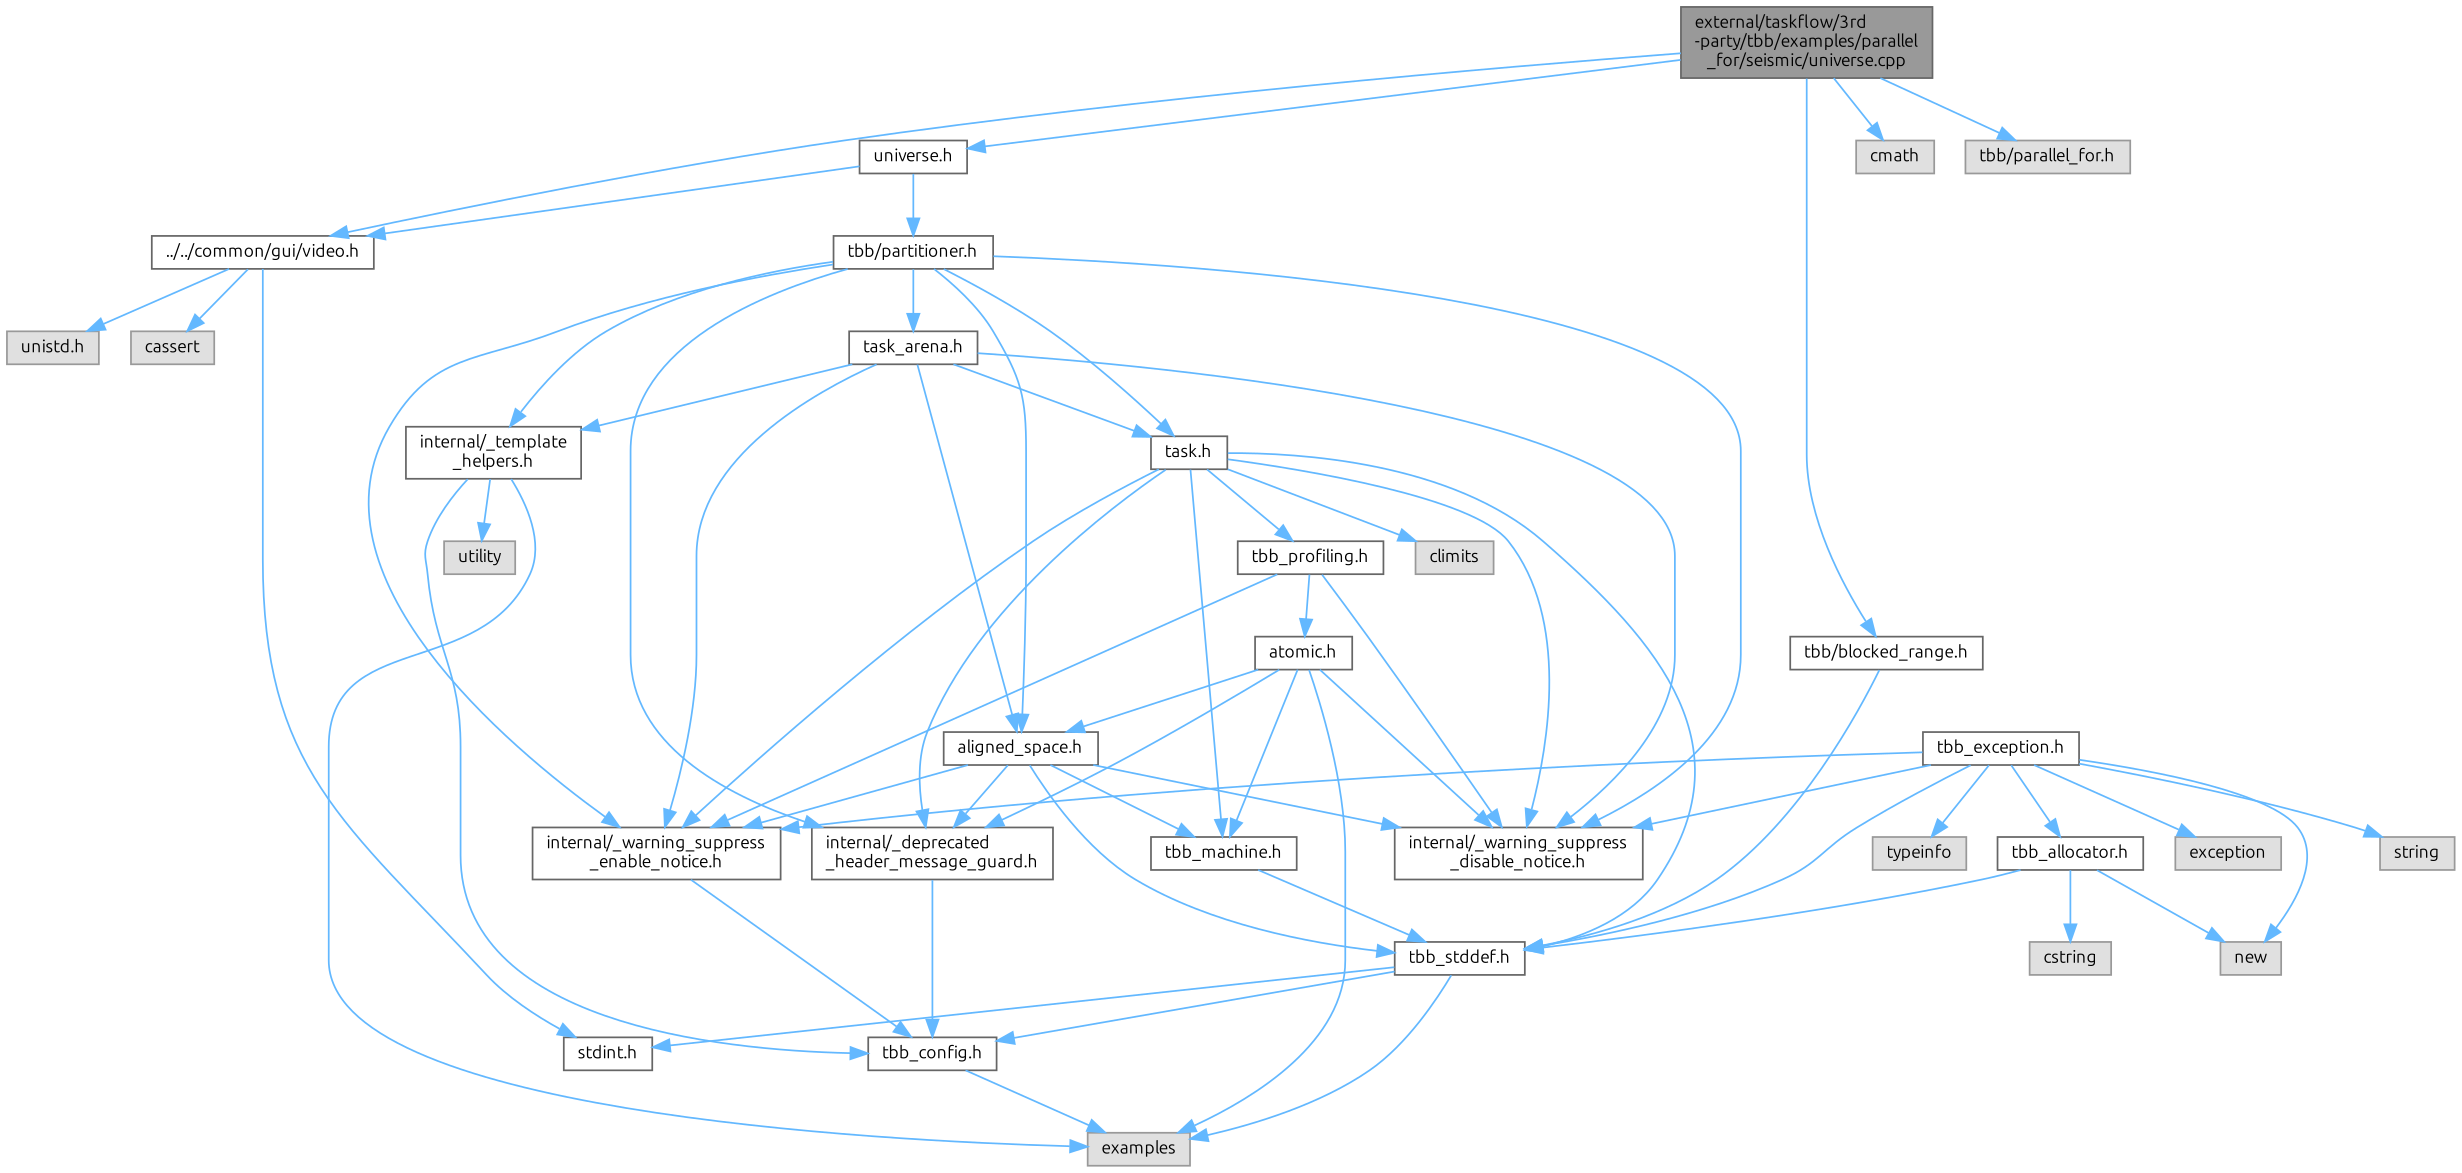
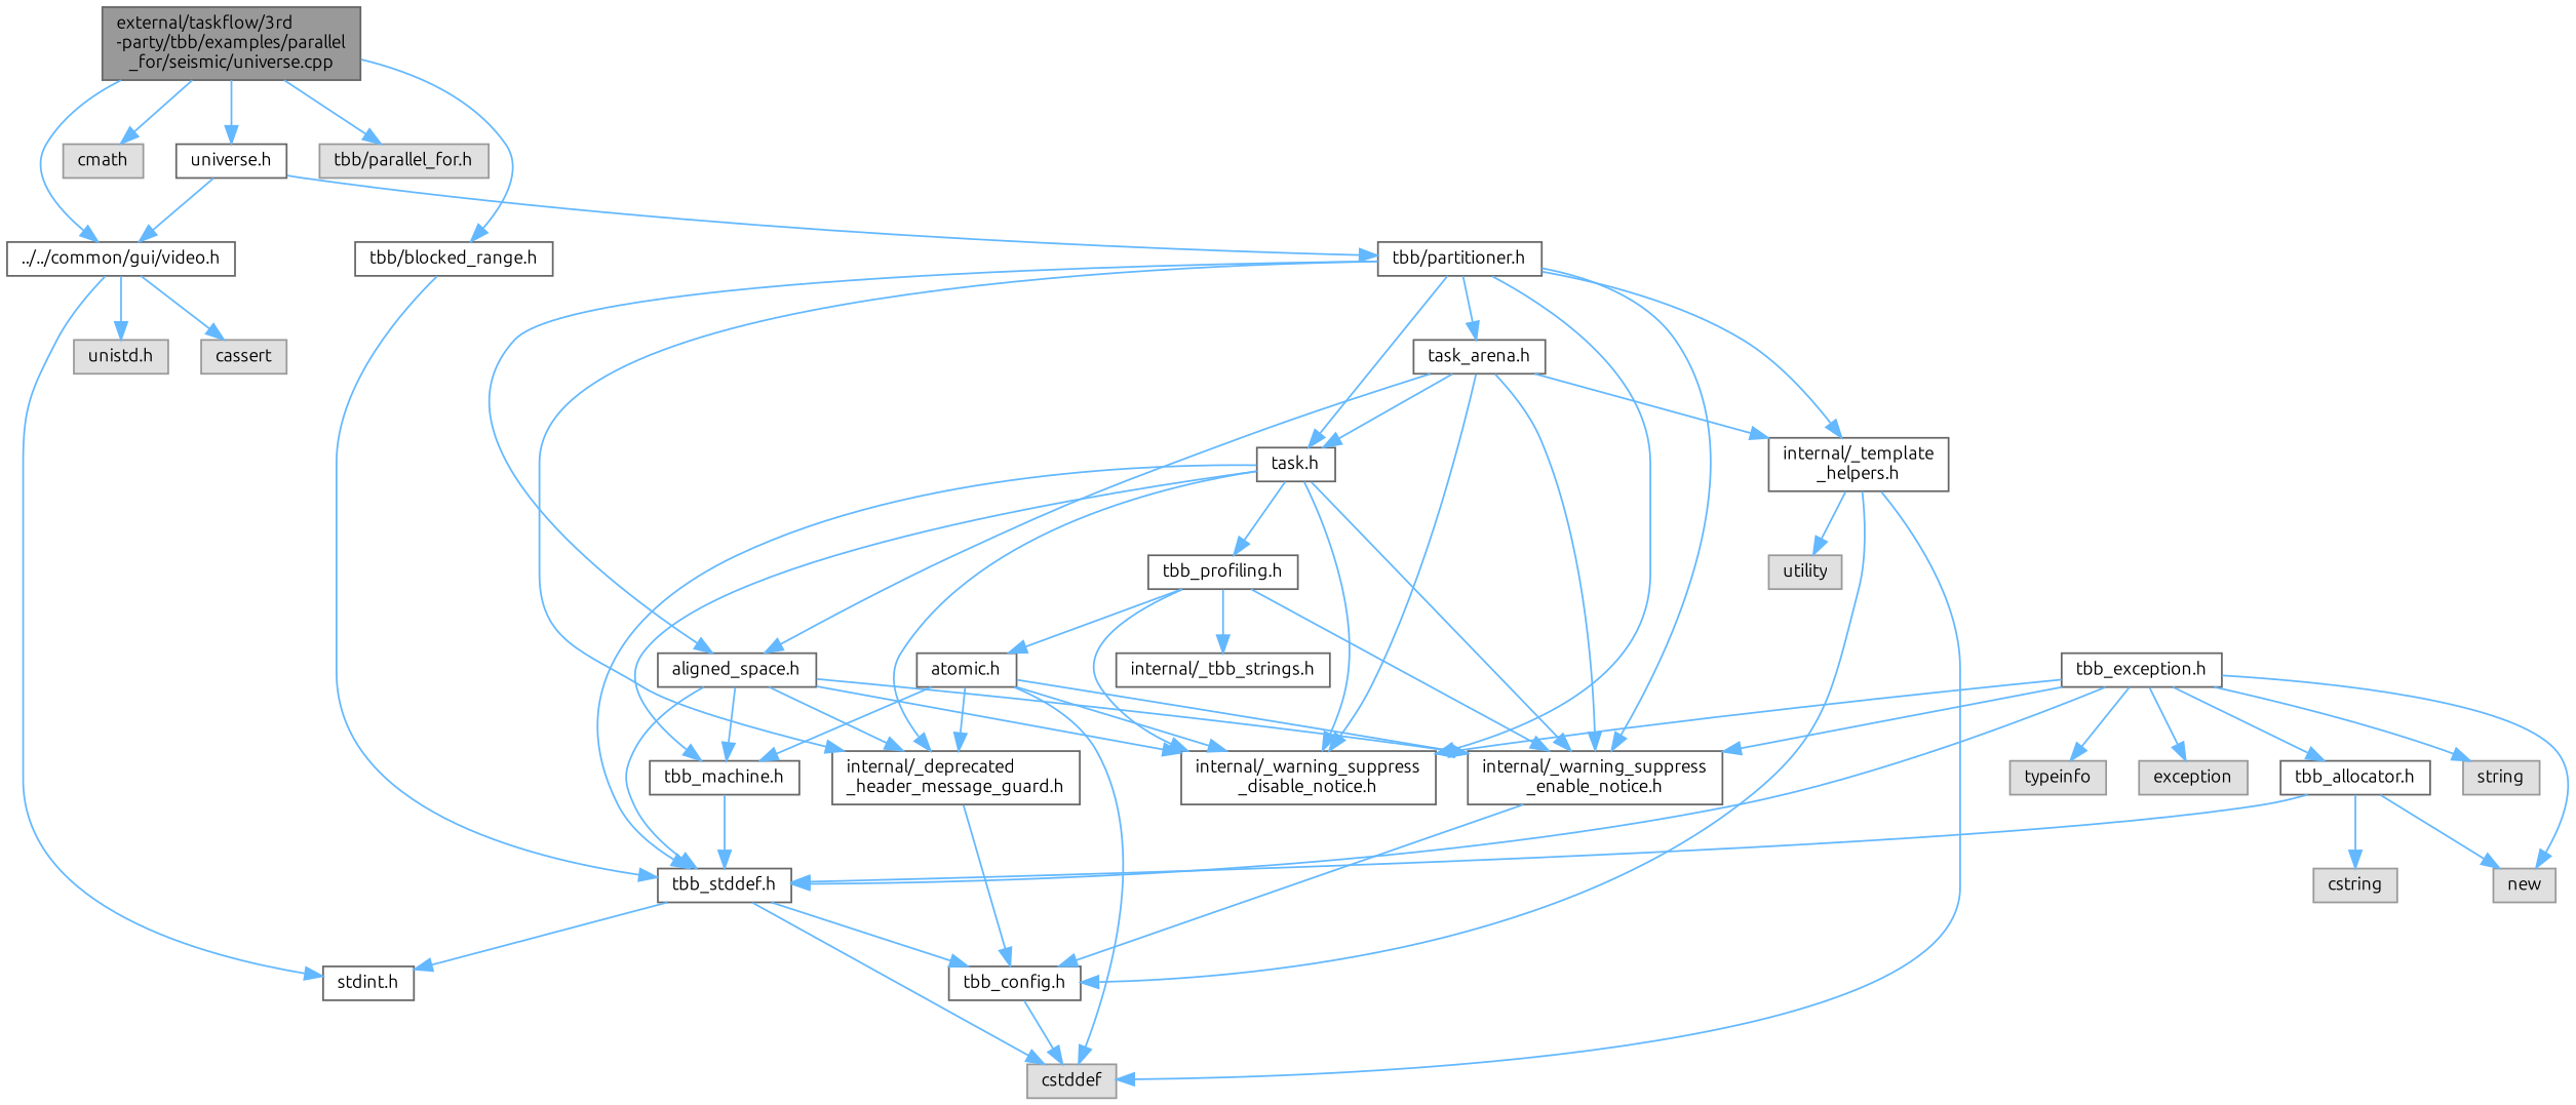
  digraph {
    fontname=Ubuntu
    node [color=grey40 fillcolor=white fontname=Ubuntu fontsize=10 shape=box style=filled]
    edge [color=steelblue1 fontname=Ubuntu fontsize=10 labelfontname=Helvetica labelfontsize=10 style=solid]
    n1 [color=gray40 fillcolor=grey60 fontcolor=black height=0.2 label="external/taskflow/3rd\l-party/tbb/examples/parallel\l_for/seismic/universe.cpp" width=0.4]
    n2 [height=0.2 label="../../common/gui/video.h" width=0.4]
    n3 [color=grey60 fillcolor="#E0E0E0" height=0.2 label=cmath width=0.4]
    n4 [height=0.2 label="tbb/blocked_range.h" width=0.4]
    n5 [color=grey60 fillcolor="#E0E0E0" height=0.2 label="tbb/parallel_for.h" width=0.4]
    n6 [height=0.2 label="universe.h" width=0.4]
    n7 [color=grey60 fillcolor="#E0E0E0" height=0.2 label=cassert width=0.4]
    n8 [height=0.2 label="stdint.h" width=0.4]
    n9 [color=grey60 fillcolor="#E0E0E0" height=0.2 label="unistd.h" width=0.4]
    n10 [height=0.2 label="tbb_stddef.h" width=0.4]
    n11 [height=0.2 label="tbb/partitioner.h" width=0.4]
    n12 [height=0.2 label="tbb_config.h" width=0.4]
-   n13 [color=grey60 fillcolor="#E0E0E0" height=0.2 label=examples width=0.4]
+   n13 [color=grey60 fillcolor="#E0E0E0" height=0.2 label=cstddef width=0.4]
    n14 [height=0.2 label="internal/_warning_suppress\l_enable_notice.h" width=0.4]
    n15 [height=0.2 label="task.h" width=0.4]
    n16 [height=0.2 label="internal/_warning_suppress\l_disable_notice.h" width=0.4]
    n17 [height=0.2 label="task_arena.h" width=0.4]
    n18 [height=0.2 label="internal/_template\l_helpers.h" width=0.4]
    n19 [height=0.2 label="aligned_space.h" width=0.4]
    n20 [height=0.2 label="internal/_deprecated\l_header_message_guard.h" width=0.4]
    n21 [height=0.2 label="tbb_machine.h" width=0.4]
    n22 [height=0.2 label="tbb_profiling.h" width=0.4]
-   n23 [color=grey60 fillcolor="#E0E0E0" height=0.2 label=climits width=0.4]
    n24 [height=0.2 label="atomic.h" width=0.4]
    n25 [color=grey60 fillcolor="#E0E0E0" height=0.2 label=utility width=0.4]
+   n26 [height=0.2 label="internal/_tbb_strings.h" width=0.4]
    n27 [height=0.2 label="tbb_exception.h" width=0.4]
    n28 [color=grey60 fillcolor="#E0E0E0" height=0.2 label=exception width=0.4]
    n29 [color=grey60 fillcolor="#E0E0E0" height=0.2 label=new width=0.4]
    n30 [color=grey60 fillcolor="#E0E0E0" height=0.2 label=string width=0.4]
    n31 [height=0.2 label="tbb_allocator.h" width=0.4]
    n32 [color=grey60 fillcolor="#E0E0E0" height=0.2 label=typeinfo width=0.4]
    n33 [color=grey60 fillcolor="#E0E0E0" height=0.2 label=cstring width=0.4]
    n1 -> n2
    n1 -> n3
    n1 -> n4
    n1 -> n5
    n1 -> n6
    n2 -> n7
    n2 -> n8
    n2 -> n9
    n4 -> n10
    n6 -> n2
    n6 -> n11
    n10 -> n8
    n10 -> n12
    n10 -> n13
    n11 -> n14
    n11 -> n15
    n11 -> n16
    n11 -> n17
    n11 -> n18
    n11 -> n19
    n11 -> n20
    n12 -> n13
    n14 -> n12
    n15 -> n10
    n15 -> n14
    n15 -> n16
    n15 -> n20
    n15 -> n21
    n15 -> n22
-   n15 -> n23
    n17 -> n14
    n17 -> n15
    n17 -> n16
    n17 -> n18
    n17 -> n19
    n18 -> n12
    n18 -> n13
    n18 -> n25
    n19 -> n10
    n19 -> n14
    n19 -> n16
    n19 -> n20
    n19 -> n21
    n20 -> n12
    n21 -> n10
    n22 -> n14
    n22 -> n16
    n22 -> n24
+   n22 -> n26
    n24 -> n13
-   n24 -> n19
+   n24 -> n14
    n24 -> n16
    n24 -> n20
    n24 -> n21
    n27 -> n10
    n27 -> n14
    n27 -> n16
    n27 -> n28
    n27 -> n29
    n27 -> n30
    n27 -> n31
    n27 -> n32
    n31 -> n10
    n31 -> n29
    n31 -> n33
  }
